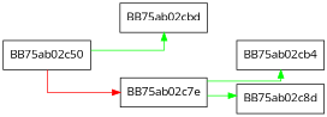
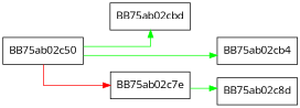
  digraph {
    fontname="Open Sans"
    rankdir=LR
    splines=ortho
    node [fontname="Open Sans" shape=box]
    edge [color=green fontname="Open Sans"]
    BB75ab02c50
    BB75ab02cbd
    BB75ab02c7e
    BB75ab02cb4
    BB75ab02c8d
    BB75ab02c50 -> BB75ab02cbd
    BB75ab02c50 -> BB75ab02c7e [color=red]
-   BB75ab02c7e -> BB75ab02cb4
+   BB75ab02c50 -> BB75ab02cb4
    BB75ab02c7e -> BB75ab02c8d
  }
